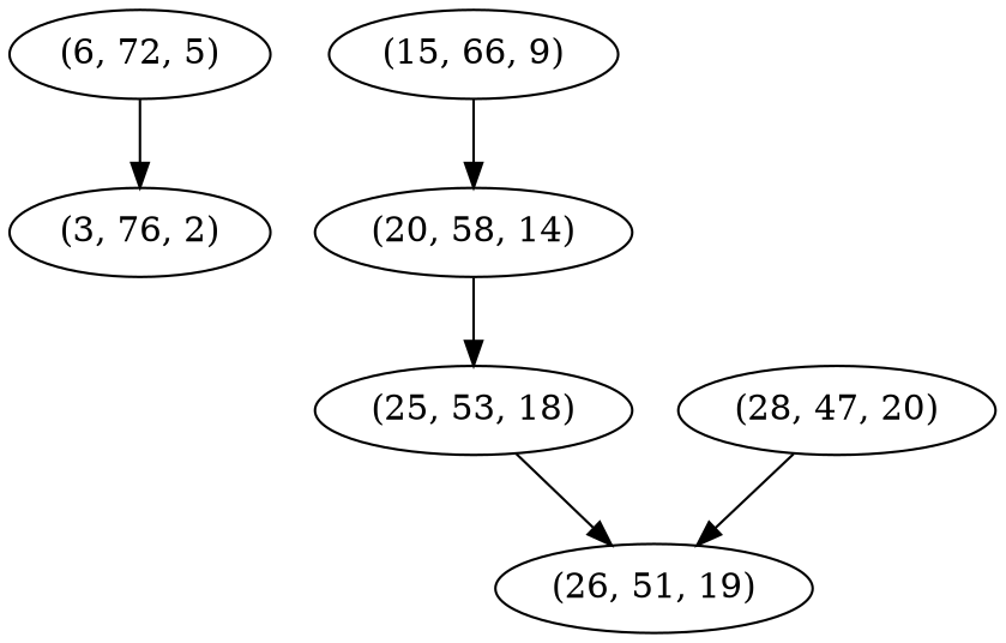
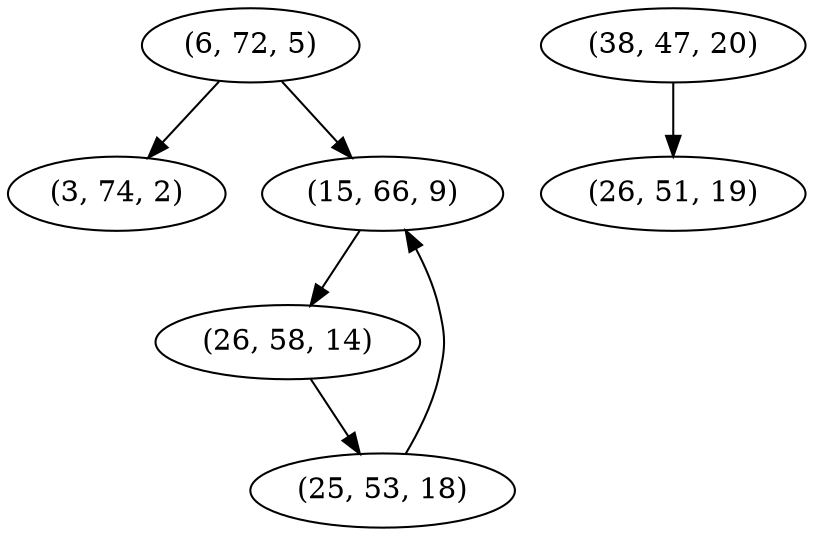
  digraph {
    "(6, 72, 5)"
-   "(3, 76, 2)"
+   "(3, 76, 2)" [label="(3, 74, 2)"]
    n3 [label="(15, 66, 9)"]
-   "(20, 58, 14)"
+   "(20, 58, 14)" [label="(26, 58, 14)"]
    "(25, 53, 18)"
    "(26, 51, 19)"
-   "(28, 47, 20)"
+   "(28, 47, 20)" [label="(38, 47, 20)"]
    "(6, 72, 5)" -> "(3, 76, 2)"
+   "(6, 72, 5)" -> n3
    n3 -> "(20, 58, 14)"
    "(20, 58, 14)" -> "(25, 53, 18)"
-   "(25, 53, 18)" -> "(26, 51, 19)"
+   "(25, 53, 18)" -> n3
    "(28, 47, 20)" -> "(26, 51, 19)"
  }
